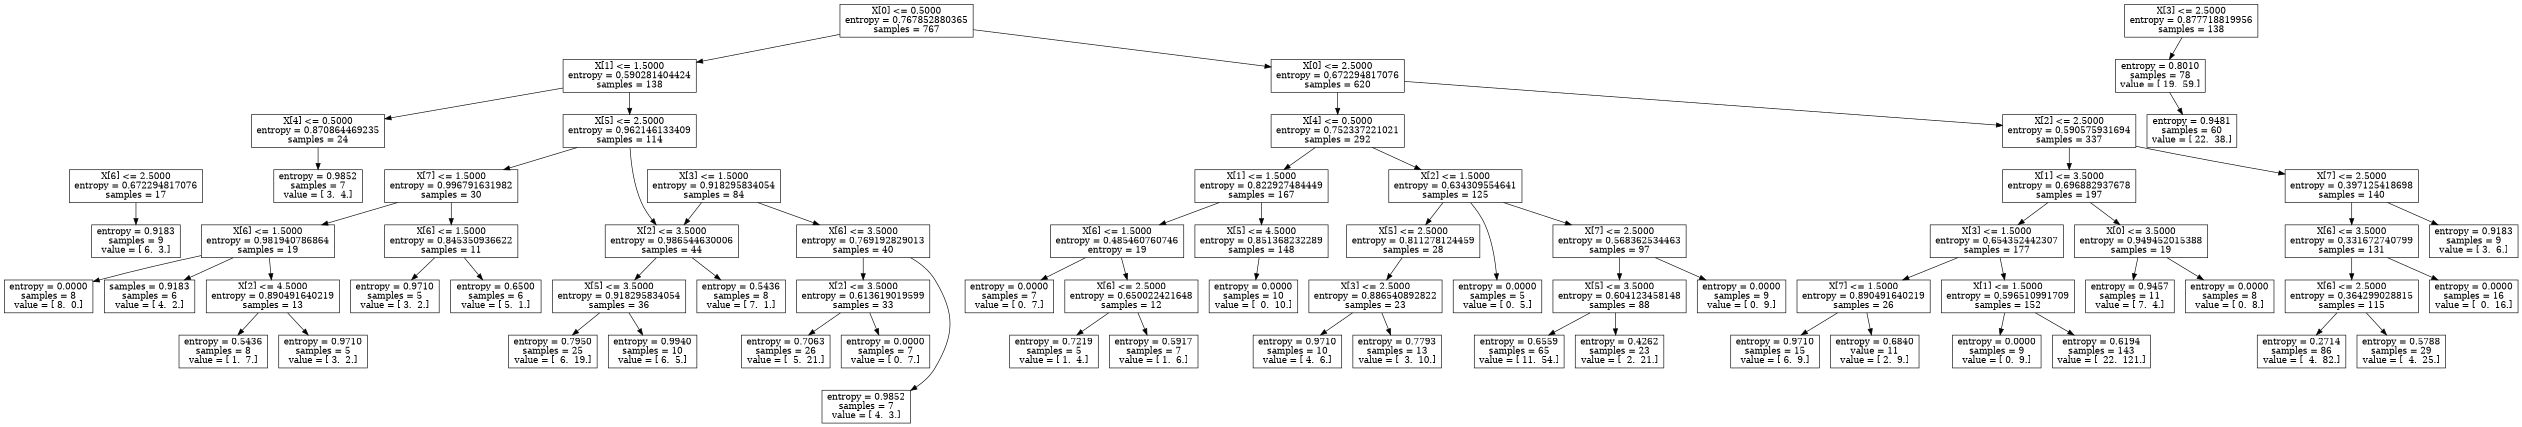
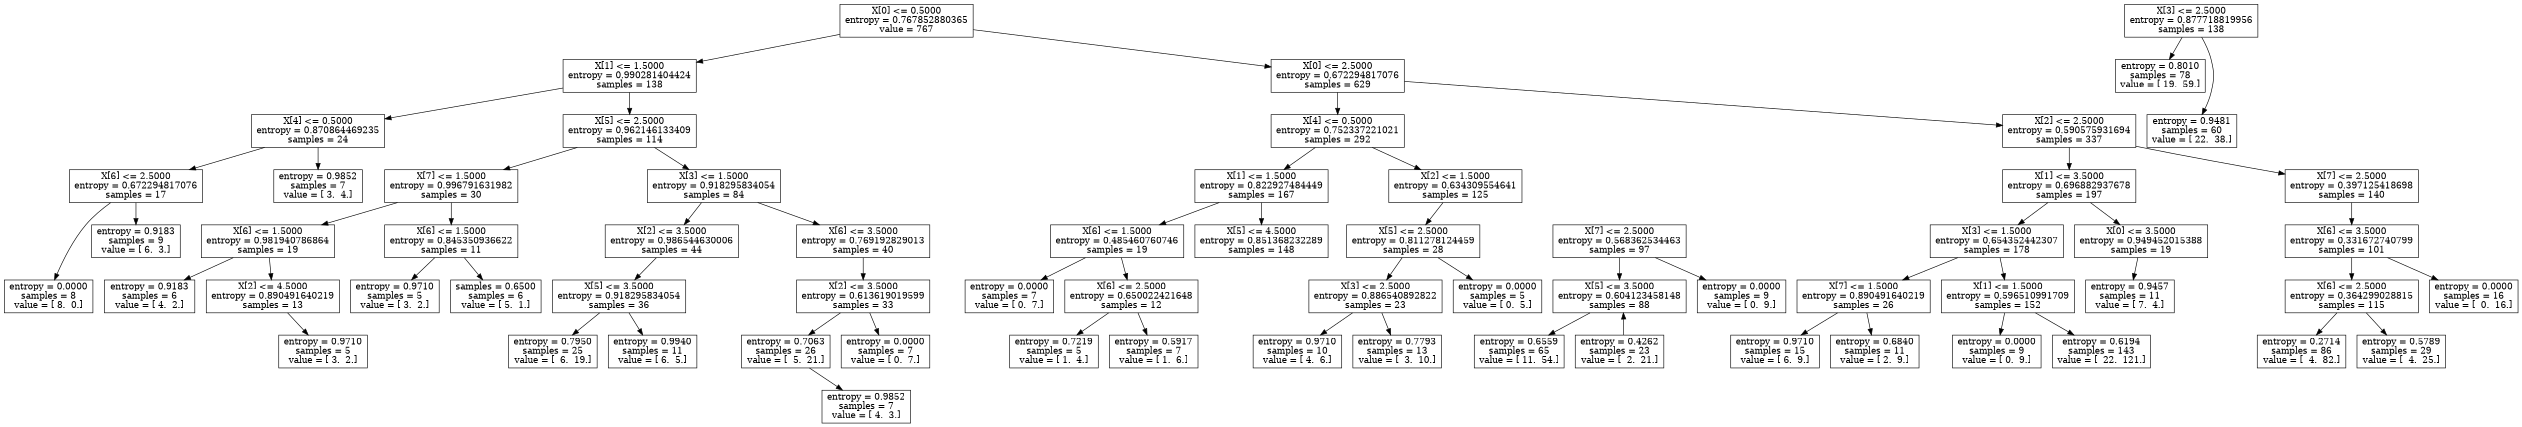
  digraph {
    node [shape=box]
-   n1 [label="X[0] <= 0.5000\nentropy = 0.767852880365\nsamples = 767"]
-   n2 [label="X[1] <= 1.5000\nentropy = 0.590281404424\nsamples = 138"]
-   n3 [label="X[0] <= 2.5000\nentropy = 0.672294817076\nsamples = 620"]
+   n1 [label="X[0] <= 0.5000\nentropy = 0.767852880365\nvalue = 767"]
+   n2 [label="X[1] <= 1.5000\nentropy = 0.990281404424\nsamples = 138"]
+   n3 [label="X[0] <= 2.5000\nentropy = 0.672294817076\nsamples = 629"]
    n4 [label="X[4] <= 0.5000\nentropy = 0.870864469235\nsamples = 24"]
    n5 [label="X[5] <= 2.5000\nentropy = 0.962146133409\nsamples = 114"]
    n6 [label="X[4] <= 0.5000\nentropy = 0.752337221021\nsamples = 292"]
    n7 [label="X[2] <= 2.5000\nentropy = 0.590575931694\nsamples = 337"]
    n8 [label="X[6] <= 2.5000\nentropy = 0.672294817076\nsamples = 17"]
    n9 [label="entropy = 0.9852\nsamples = 7\nvalue = [ 3.  4.]"]
    n10 [label="X[7] <= 1.5000\nentropy = 0.996791631982\nsamples = 30"]
    n11 [label="X[3] <= 1.5000\nentropy = 0.918295834054\nsamples = 84"]
    n12 [label="entropy = 0.0000\nsamples = 8\nvalue = [ 8.  0.]"]
    n13 [label="entropy = 0.9183\nsamples = 9\nvalue = [ 6.  3.]"]
    n14 [label="X[6] <= 1.5000\nentropy = 0.981940786864\nsamples = 19"]
    n15 [label="X[6] <= 1.5000\nentropy = 0.845350936622\nsamples = 11"]
    n16 [label="X[2] <= 3.5000\nentropy = 0.986544630006\nsamples = 44"]
    n17 [label="X[6] <= 3.5000\nentropy = 0.769192829013\nsamples = 40"]
-   n18 [label="samples = 0.9183\nsamples = 6\nvalue = [ 4.  2.]"]
+   n18 [label="entropy = 0.9183\nsamples = 6\nvalue = [ 4.  2.]"]
    n19 [label="X[2] <= 4.5000\nentropy = 0.890491640219\nsamples = 13"]
    n20 [label="entropy = 0.9710\nsamples = 5\nvalue = [ 3.  2.]"]
-   n21 [label="entropy = 0.6500\nsamples = 6\nvalue = [ 5.  1.]"]
-   n22 [label="entropy = 0.5436\nsamples = 8\nvalue = [ 1.  7.]"]
+   n21 [label="samples = 0.6500\nsamples = 6\nvalue = [ 5.  1.]"]
    n23 [label="entropy = 0.9710\nsamples = 5\nvalue = [ 3.  2.]"]
    n24 [label="X[5] <= 3.5000\nentropy = 0.918295834054\nsamples = 36"]
-   n25 [label="entropy = 0.5436\nsamples = 8\nvalue = [ 7.  1.]"]
    n26 [label="X[2] <= 3.5000\nentropy = 0.613619019599\nsamples = 33"]
    n27 [label="entropy = 0.9852\nsamples = 7\nvalue = [ 4.  3.]"]
    n28 [label="entropy = 0.7950\nsamples = 25\nvalue = [  6.  19.]"]
-   n29 [label="entropy = 0.9940\nsamples = 10\nvalue = [ 6.  5.]"]
+   n29 [label="entropy = 0.9940\nsamples = 11\nvalue = [ 6.  5.]"]
    n30 [label="entropy = 0.7063\nsamples = 26\nvalue = [  5.  21.]"]
    n31 [label="entropy = 0.0000\nsamples = 7\nvalue = [ 0.  7.]"]
    n32 [label="X[1] <= 1.5000\nentropy = 0.822927484449\nsamples = 167"]
    n33 [label="X[2] <= 1.5000\nentropy = 0.634309554641\nsamples = 125"]
    n34 [label="X[1] <= 3.5000\nentropy = 0.696882937678\nsamples = 197"]
    n35 [label="X[7] <= 2.5000\nentropy = 0.397125418698\nsamples = 140"]
-   n36 [label="X[6] <= 1.5000\nentropy = 0.485460760746\nentropy = 19"]
+   n36 [label="X[6] <= 1.5000\nentropy = 0.485460760746\nsamples = 19"]
    n37 [label="X[5] <= 4.5000\nentropy = 0.851368232289\nsamples = 148"]
    n38 [label="X[5] <= 2.5000\nentropy = 0.811278124459\nsamples = 28"]
    n39 [label="X[7] <= 2.5000\nentropy = 0.568362534463\nsamples = 97"]
    n40 [label="entropy = 0.0000\nsamples = 7\nvalue = [ 0.  7.]"]
    n41 [label="X[6] <= 2.5000\nentropy = 0.650022421648\nsamples = 12"]
-   n42 [label="entropy = 0.0000\nsamples = 10\nvalue = [  0.  10.]"]
    n43 [label="entropy = 0.7219\nsamples = 5\nvalue = [ 1.  4.]"]
    n44 [label="entropy = 0.5917\nsamples = 7\nvalue = [ 1.  6.]"]
    n45 [label="X[3] <= 2.5000\nentropy = 0.877718819956\nsamples = 138"]
    n46 [label="entropy = 0.8010\nsamples = 78\nvalue = [ 19.  59.]"]
    n47 [label="entropy = 0.9481\nsamples = 60\nvalue = [ 22.  38.]"]
    n48 [label="entropy = 0.0000\nsamples = 5\nvalue = [ 0.  5.]"]
    n49 [label="X[3] <= 2.5000\nentropy = 0.886540892822\nsamples = 23"]
    n50 [label="X[5] <= 3.5000\nentropy = 0.604123458148\nsamples = 88"]
    n51 [label="entropy = 0.0000\nsamples = 9\nvalue = [ 0.  9.]"]
    n52 [label="entropy = 0.9710\nsamples = 10\nvalue = [ 4.  6.]"]
    n53 [label="entropy = 0.7793\nsamples = 13\nvalue = [  3.  10.]"]
    n54 [label="entropy = 0.6559\nsamples = 65\nvalue = [ 11.  54.]"]
    n55 [label="entropy = 0.4262\nsamples = 23\nvalue = [  2.  21.]"]
-   n56 [label="X[3] <= 1.5000\nentropy = 0.654352442307\nsamples = 177"]
+   n56 [label="X[3] <= 1.5000\nentropy = 0.654352442307\nsamples = 178"]
    n57 [label="X[0] <= 3.5000\nentropy = 0.949452015388\nsamples = 19"]
-   n58 [label="X[6] <= 3.5000\nentropy = 0.331672740799\nsamples = 131"]
-   n59 [label="entropy = 0.9183\nsamples = 9\nvalue = [ 3.  6.]"]
+   n58 [label="X[6] <= 3.5000\nentropy = 0.331672740799\nsamples = 101"]
    n60 [label="X[7] <= 1.5000\nentropy = 0.890491640219\nsamples = 26"]
    n61 [label="X[1] <= 1.5000\nentropy = 0.596510991709\nsamples = 152"]
    n62 [label="entropy = 0.9457\nsamples = 11\nvalue = [ 7.  4.]"]
-   n63 [label="entropy = 0.0000\nsamples = 8\nvalue = [ 0.  8.]"]
    n64 [label="entropy = 0.9710\nsamples = 15\nvalue = [ 6.  9.]"]
-   n65 [label="entropy = 0.6840\nvalue = 11\nvalue = [ 2.  9.]"]
+   n65 [label="entropy = 0.6840\nsamples = 11\nvalue = [ 2.  9.]"]
    n66 [label="entropy = 0.0000\nsamples = 9\nvalue = [ 0.  9.]"]
    n67 [label="entropy = 0.6194\nsamples = 143\nvalue = [  22.  121.]"]
    n68 [label="X[6] <= 2.5000\nentropy = 0.364299028815\nsamples = 115"]
    n69 [label="entropy = 0.0000\nsamples = 16\nvalue = [  0.  16.]"]
    n70 [label="entropy = 0.2714\nsamples = 86\nvalue = [  4.  82.]"]
-   n71 [label="entropy = 0.5788\nsamples = 29\nvalue = [  4.  25.]"]
+   n71 [label="entropy = 0.5789\nsamples = 29\nvalue = [  4.  25.]"]
    n1 -> n2
    n1 -> n3
    n2 -> n4
    n2 -> n5
    n3 -> n6
    n3 -> n7
+   n4 -> n8
    n4 -> n9
    n5 -> n10
-   n5 -> n16
+   n5 -> n11
    n6 -> n32
    n6 -> n33
    n7 -> n34
    n7 -> n35
-   n14 -> n12
+   n8 -> n12
    n8 -> n13
    n10 -> n14
    n10 -> n15
    n11 -> n16
    n11 -> n17
    n14 -> n18
    n14 -> n19
    n15 -> n20
    n15 -> n21
    n16 -> n24
-   n16 -> n25
    n17 -> n26
-   n17 -> n27
-   n19 -> n22
+   n30 -> n27
    n19 -> n23
    n24 -> n28
    n24 -> n29
    n26 -> n30
    n26 -> n31
    n32 -> n36
    n32 -> n37
    n33 -> n38
-   n33 -> n39
    n34 -> n56
    n34 -> n57
    n35 -> n58
-   n35 -> n59
    n36 -> n40
    n36 -> n41
-   n37 -> n42
-   n33 -> n48
+   n38 -> n48
    n38 -> n49
    n39 -> n50
    n39 -> n51
    n41 -> n43
    n41 -> n44
    n45 -> n46
-   n46 -> n47
+   n45 -> n47
    n49 -> n52
    n49 -> n53
    n50 -> n54
-   n50 -> n55
+   n55 -> n50
    n56 -> n60
    n56 -> n61
    n57 -> n62
-   n57 -> n63
    n58 -> n68
    n58 -> n69
    n60 -> n64
    n60 -> n65
    n61 -> n66
    n61 -> n67
    n68 -> n70
    n68 -> n71
  }
